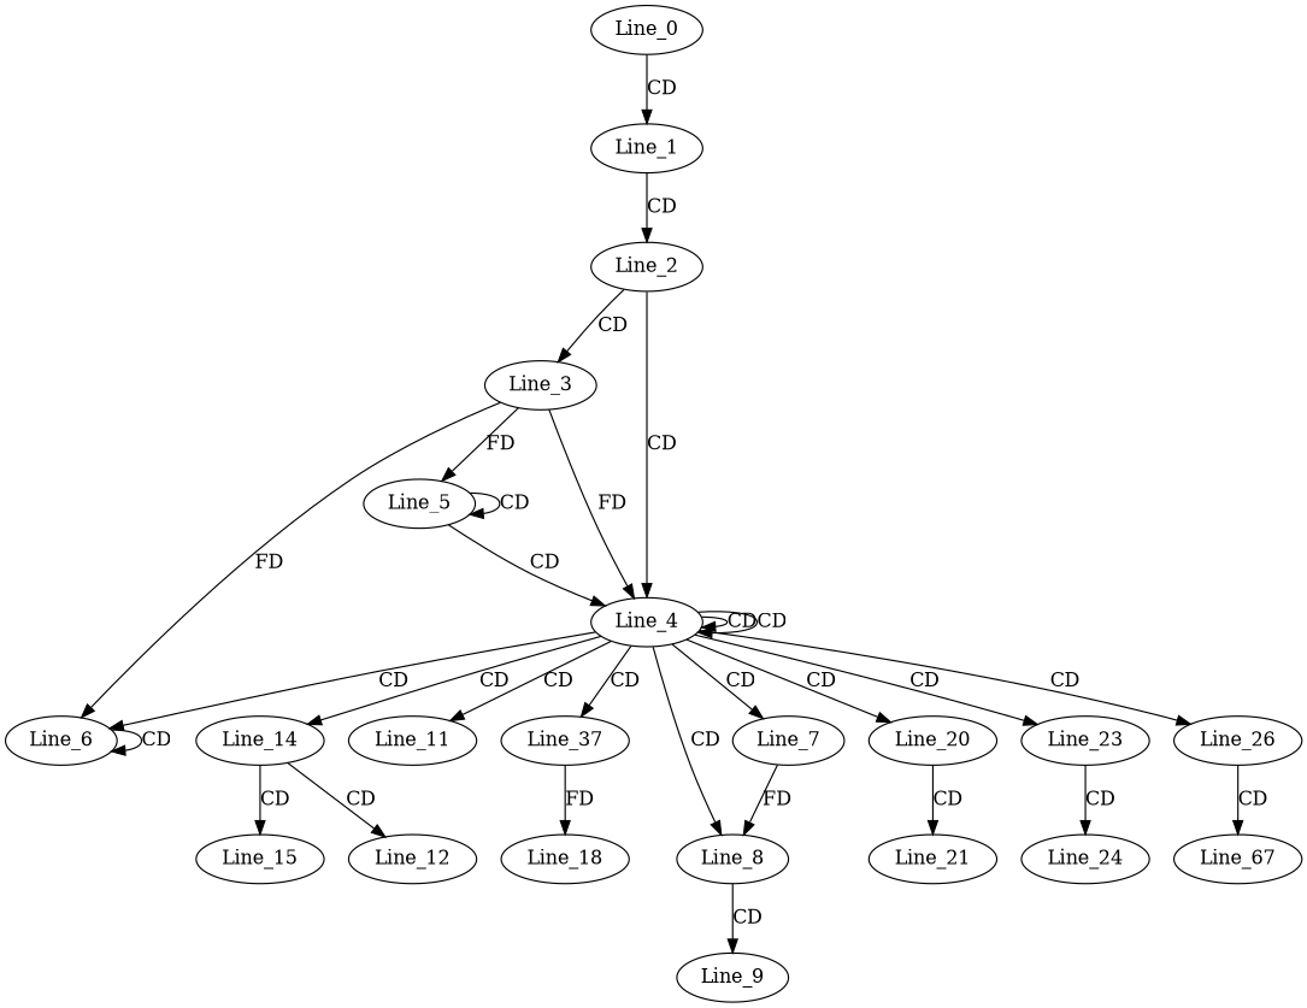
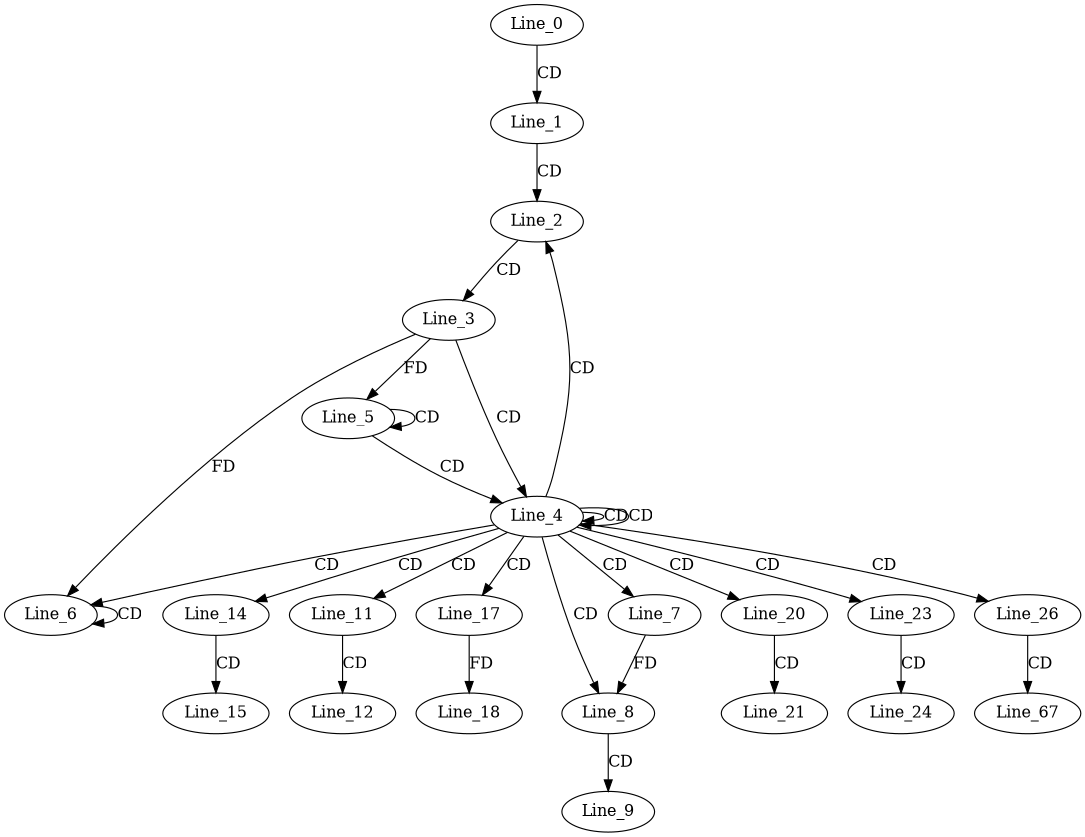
  digraph {
    Line_0
    Line_1
    Line_2
    Line_3
    Line_4
    Line_5
    Line_6
    Line_7
    Line_8
    Line_11
    Line_14
-   Line_17 [label=Line_37]
+   Line_17
    Line_20
    Line_23
    Line_26
    Line_9
    Line_12
    Line_15
    Line_18
    Line_21
    Line_24
    n22 [label=Line_67]
    Line_0 -> Line_1 [label=CD]
    Line_1 -> Line_2 [label=CD]
    Line_2 -> Line_3 [label=CD]
-   Line_2 -> Line_4 [label=CD]
-   Line_3 -> Line_4 [label=FD]
+   Line_4 -> Line_2 [label=CD]
+   Line_3 -> Line_4 [label=CD]
    Line_3 -> Line_5 [label=FD]
    Line_3 -> Line_6 [label=FD]
    Line_4 -> Line_4 [label=CD]
    Line_4 -> Line_4 [label=CD]
    Line_4 -> Line_6 [label=CD]
    Line_4 -> Line_7 [label=CD]
    Line_4 -> Line_8 [label=CD]
    Line_4 -> Line_11 [label=CD]
    Line_4 -> Line_14 [label=CD]
    Line_4 -> Line_17 [label=CD]
    Line_4 -> Line_20 [label=CD]
    Line_4 -> Line_23 [label=CD]
    Line_4 -> Line_26 [label=CD]
    Line_5 -> Line_4 [label=CD]
    Line_5 -> Line_5 [label=CD]
    Line_6 -> Line_6 [label=CD]
    Line_7 -> Line_8 [label=FD]
    Line_8 -> Line_9 [label=CD]
-   Line_14 -> Line_12 [label=CD]
+   Line_11 -> Line_12 [label=CD]
    Line_14 -> Line_15 [label=CD]
    Line_17 -> Line_18 [label=FD]
    Line_20 -> Line_21 [label=CD]
    Line_23 -> Line_24 [label=CD]
    Line_26 -> n22 [label=CD]
  }
